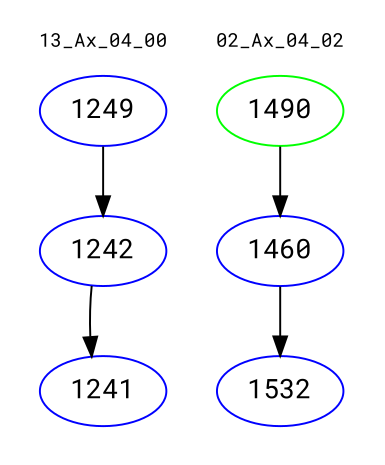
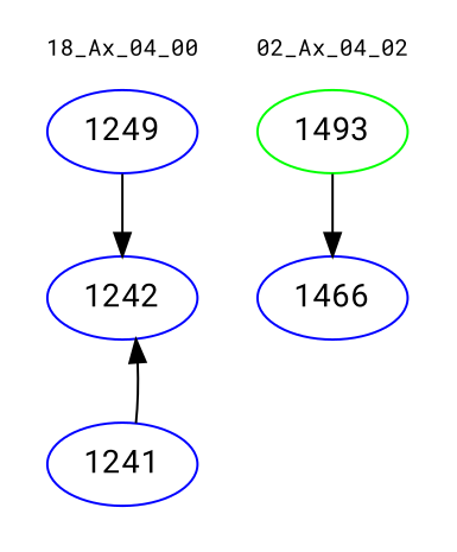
  digraph {
    fontname="Roboto Mono"
    node [color=blue fontname="Roboto Mono"]
    edge [color=black fontname="Roboto Mono"]
    n1 [label=1249]
    n2 [label=1241]
    n3 [label=1242]
-   n4 [color=green label=1490]
-   n5 [label=1460]
-   n6 [label=1532]
+   n4 [color=green label=1493]
+   n5 [label=1466]
    subgraph cluster_1 {
      color=white
      fontsize=10
-     label="13_Ax_04_00"
+     label="18_Ax_04_00"
      n1
      n2
      n3
    }
    subgraph cluster_2 {
      color=white
      fontsize=10
      label="02_Ax_04_02"
      n4
      n5
-     n6
    }
    n1 -> n3
-   n3 -> n2
+   n2 -> n3
    n4 -> n5
-   n5 -> n6
  }
